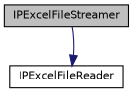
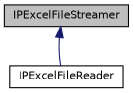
  digraph {
    node [color=black fontname=Helvetica fontsize=10 shape=record style=filled]
    n1 [fillcolor=grey75 fontcolor=black height=0.2 label=IPExcelFileStreamer width=0.4]
    n2 [fillcolor=white height=0.2 label=IPExcelFileReader width=0.4]
-   n2 -> n1 [color=midnightblue dir=back fontname=Helvetica fontsize=10 labelfontname=Helvetica labelfontsize=10 style=solid]
+   n1 -> n2 [color=midnightblue dir=back fontname=Helvetica fontsize=10 labelfontname=Helvetica labelfontsize=10 style=solid]
  }
